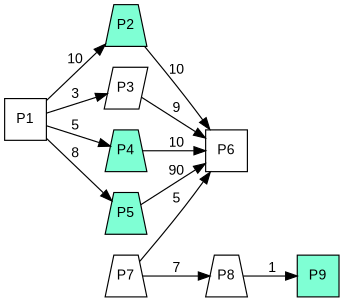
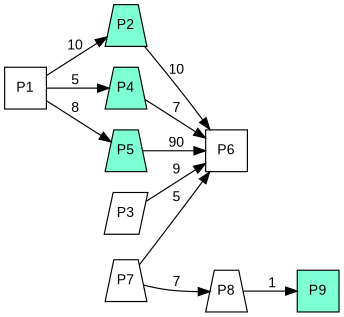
  digraph {
    rankdir=LR
    splines=true
    node [fillcolor=white fixedsize=true fontcolor=black fontname=arial fontsize=12 margin=0 shape=trapezium style=filled]
    edge [fontcolor=black fontname=arial fontsize=12 margin=0]
    n1 [label=P1 shape=box width=0.5]
    n2 [fillcolor=aquamarine label=P2 width=0.5]
    n3 [label=P3 shape=parallelogram width=0.5]
    n4 [fillcolor=aquamarine label=P4 width=0.5]
    n5 [fillcolor=aquamarine label=P5 width=0.5]
    n6 [label=P6 shape=box width=0.5]
    n7 [label=P7 width=0.5]
    n8 [label=P8 width=0.5]
    n9 [fillcolor=aquamarine label=P9 shape=box width=0.5]
    subgraph sub_1 {
      rank=same
      n1
    }
    subgraph sub_2 {
      rank=same
      n2
      n3
      n4
      n5
    }
    subgraph sub_3 {
      rank=same
      n6
    }
    subgraph sub_4 {
      rank=same
      n7
    }
    subgraph sub_5 {
      rank=same
      n8
    }
    subgraph sub_6 {
      rank=same
      n9
    }
    n1 -> n2 [label=10]
-   n1 -> n3 [label=3]
    n1 -> n4 [label=5]
    n1 -> n5 [label=8]
    n2 -> n6 [label=10]
    n3 -> n6 [label=9]
-   n4 -> n6 [label=10]
+   n4 -> n6 [label=7]
    n5 -> n6 [label=90]
    n7 -> n6 [label=5]
    n7 -> n8 [label=7]
    n8 -> n9 [label=1]
  }
